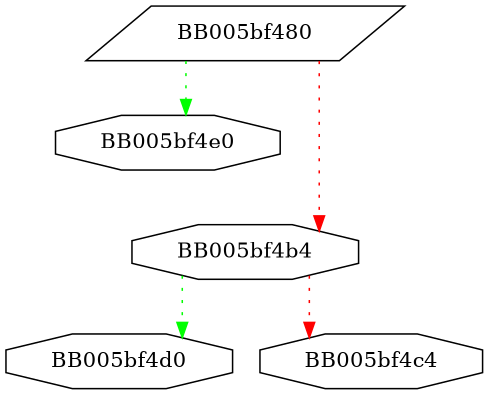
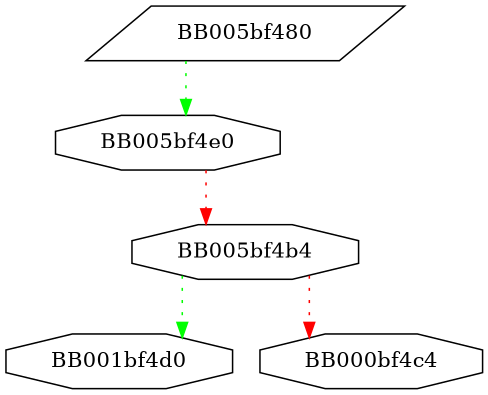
  digraph {
    splines=ortho
    node [shape=octagon]
    edge [color=green style=dotted]
    BB005bf480 [shape=parallelogram]
    BB005bf4e0
    BB005bf4b4
-   BB005bf4d0
-   BB005bf4c4
+   BB005bf4d0 [label=BB001bf4d0]
+   BB005bf4c4 [label=BB000bf4c4]
    BB005bf480 -> BB005bf4e0
-   BB005bf480 -> BB005bf4b4 [color=red]
+   BB005bf4e0 -> BB005bf4b4 [color=red]
    BB005bf4b4 -> BB005bf4d0
    BB005bf4b4 -> BB005bf4c4 [color=red]
  }
